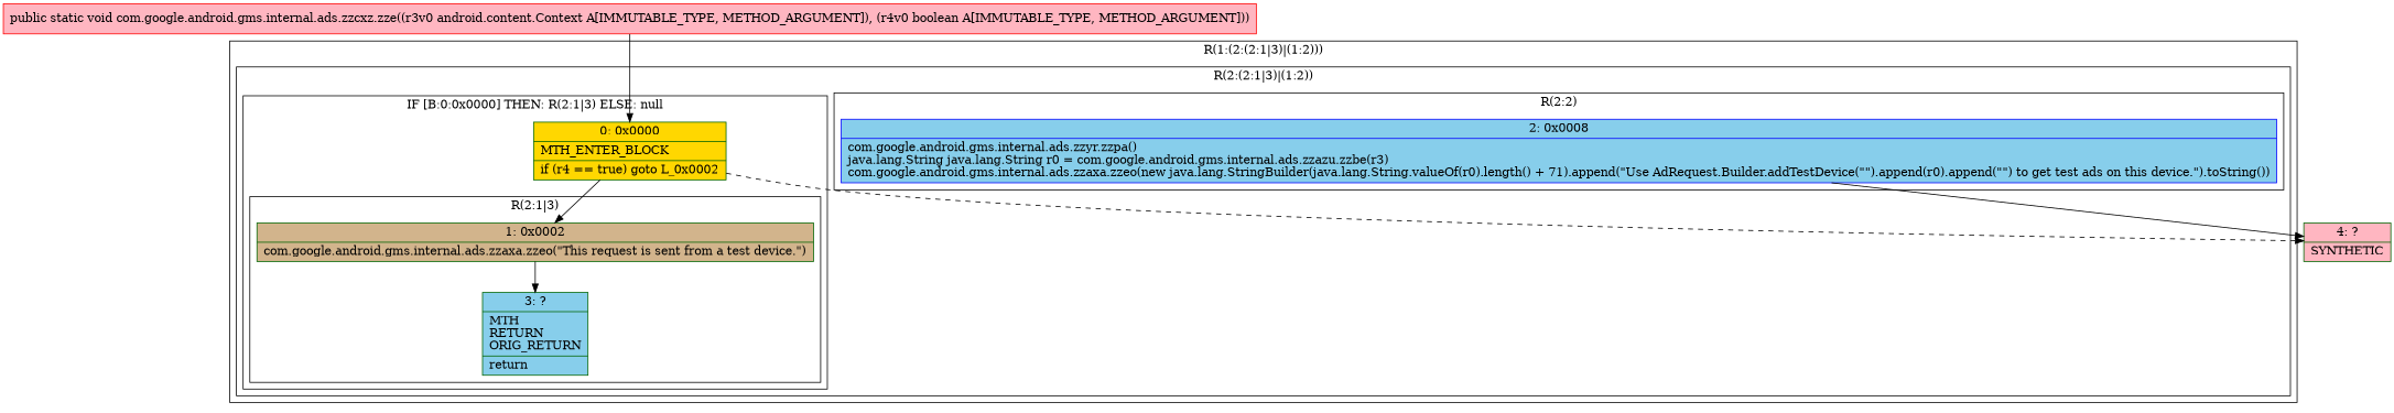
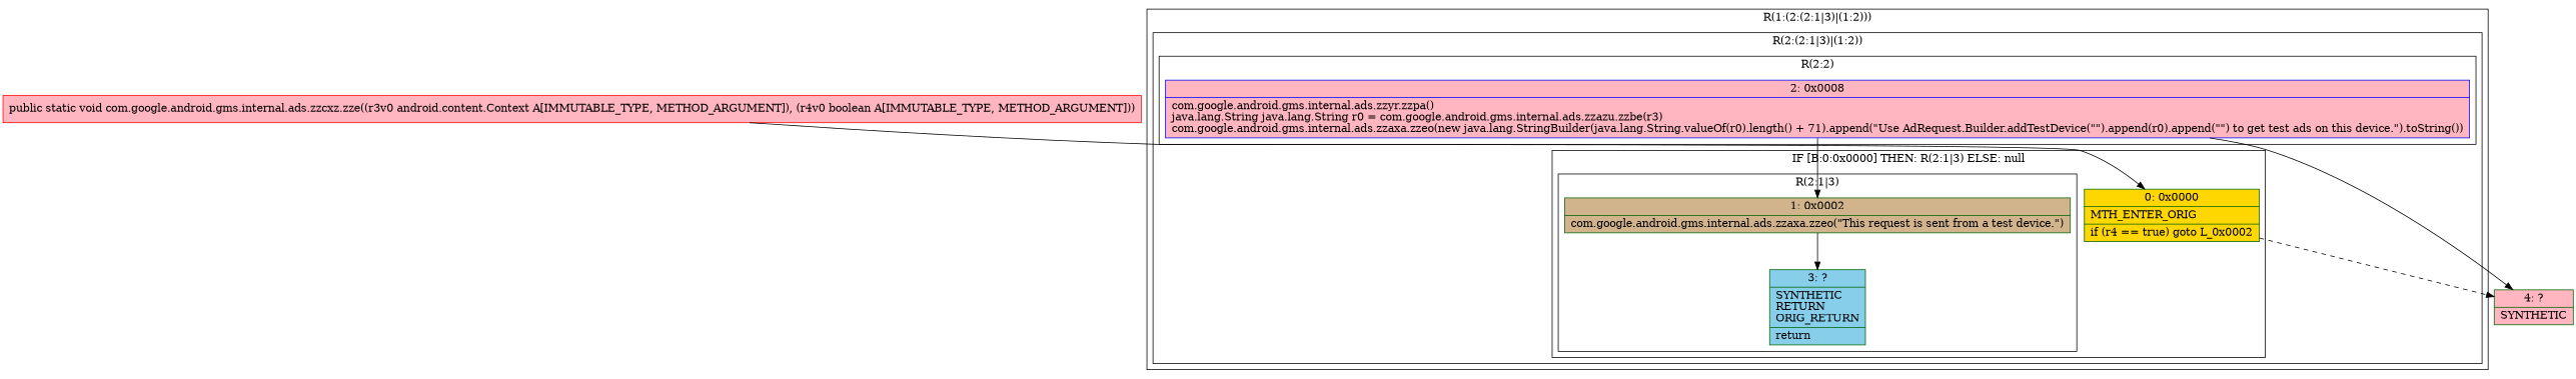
  digraph {
    node [color=darkgreen fillcolor=skyblue shape=record style=filled]
    n1 [fillcolor=tan label="{1\:\ 0x0002|com.google.android.gms.internal.ads.zzaxa.zzeo(\"This request is sent from a test device.\")\l}"]
-   n2 [label="{3\:\ ?|MTH\lRETURN\lORIG_RETURN\l|return\l}"]
-   n3 [fillcolor=gold label="{0\:\ 0x0000|MTH_ENTER_BLOCK\l|if (r4 == true) goto L_0x0002\l}"]
-   n4 [color=blue label="{2\:\ 0x0008|com.google.android.gms.internal.ads.zzyr.zzpa()\ljava.lang.String java.lang.String r0 = com.google.android.gms.internal.ads.zzazu.zzbe(r3)\lcom.google.android.gms.internal.ads.zzaxa.zzeo(new java.lang.StringBuilder(java.lang.String.valueOf(r0).length() + 71).append(\"Use AdRequest.Builder.addTestDevice(\"\").append(r0).append(\"\") to get test ads on this device.\").toString())\l}"]
+   n2 [label="{3\:\ ?|SYNTHETIC\lRETURN\lORIG_RETURN\l|return\l}"]
+   n3 [fillcolor=gold label="{0\:\ 0x0000|MTH_ENTER_ORIG\l|if (r4 == true) goto L_0x0002\l}"]
+   n4 [color=blue fillcolor=lightpink label="{2\:\ 0x0008|com.google.android.gms.internal.ads.zzyr.zzpa()\ljava.lang.String java.lang.String r0 = com.google.android.gms.internal.ads.zzazu.zzbe(r3)\lcom.google.android.gms.internal.ads.zzaxa.zzeo(new java.lang.StringBuilder(java.lang.String.valueOf(r0).length() + 71).append(\"Use AdRequest.Builder.addTestDevice(\"\").append(r0).append(\"\") to get test ads on this device.\").toString())\l}"]
    n5 [fillcolor=lightpink label="{4\:\ ?|SYNTHETIC\l}"]
    n6 [color=red fillcolor=lightpink label="{public static void com.google.android.gms.internal.ads.zzcxz.zze((r3v0 android.content.Context A[IMMUTABLE_TYPE, METHOD_ARGUMENT]), (r4v0 boolean A[IMMUTABLE_TYPE, METHOD_ARGUMENT])) }"]
    subgraph cluster_1 {
      label="R(1:(2:(2:1|3)|(1:2)))"
      subgraph cluster_2 {
        label="R(2:(2:1|3)|(1:2))"
        subgraph cluster_3 {
          label="IF [B:0:0x0000] THEN: R(2:1|3) ELSE: null"
          n3
          subgraph cluster_4 {
            label="R(2:1|3)"
            n1
            n2
          }
        }
        subgraph cluster_5 {
          label="R(2:2)"
          n4
        }
      }
    }
    n1 -> n2
-   n3 -> n1
+   n4 -> n1
    n3 -> n5 [style=dashed]
    n4 -> n5
    n6 -> n3
  }
